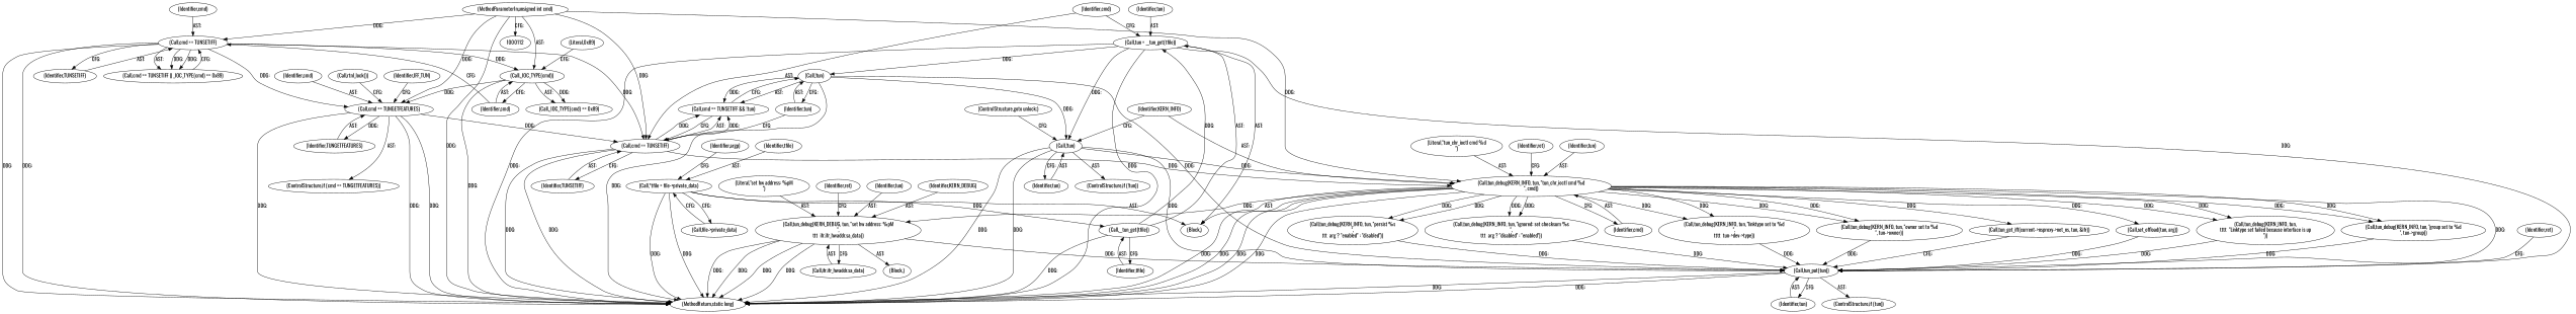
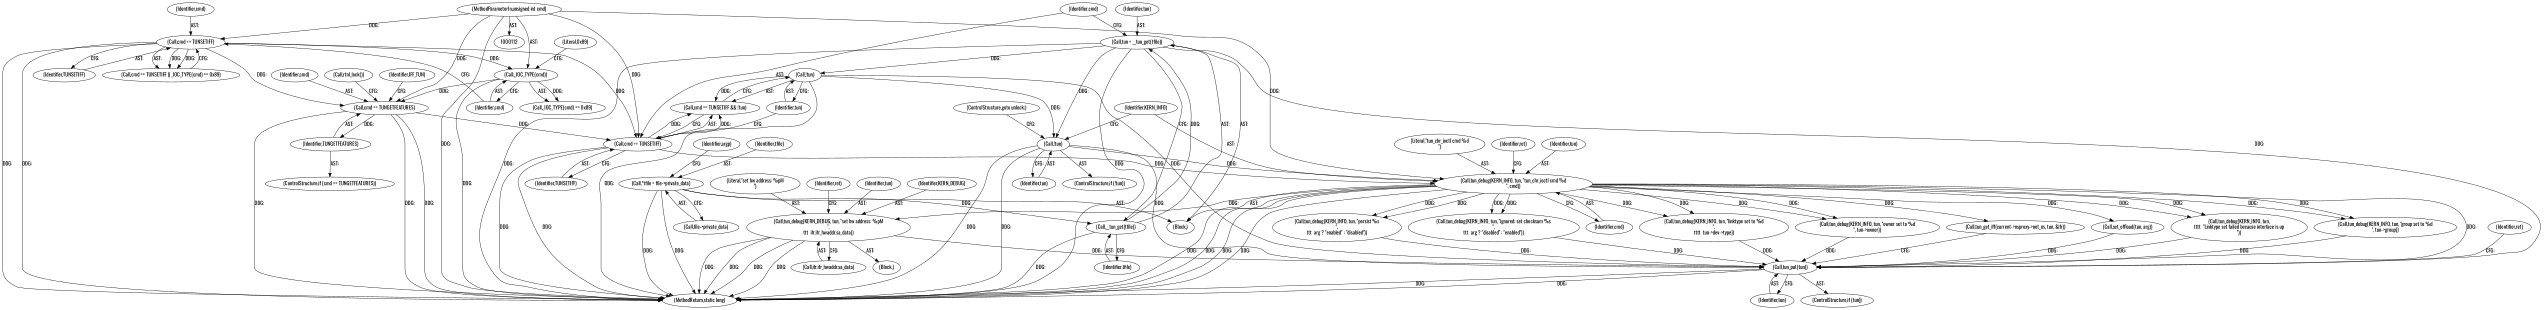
  digraph {
    fontname=Oswald
    node [fontname=Oswald]
    edge [fontname=Oswald]
    n1 [label="(Call,tun_debug(KERN_DEBUG, tun, \"set hw address: %pM\n\",\n\t\t\t  ifr.ifr_hwaddr.sa_data))"]
    n2 [label="(Call,tun_put(tun))"]
    n3 [label="(MethodReturn,static long)"]
    n4 [label="(Call,ifr.ifr_hwaddr.sa_data)"]
    n5 [label="(Block,)"]
    n6 [label="(ControlStructure,if (tun))"]
    n7 [label="(Identifier,tun)"]
    n8 [label="(Call,tun_debug(KERN_INFO, tun, \"tun_chr_ioctl cmd %d\n\", cmd))"]
    n9 [label="(Identifier,cmd)"]
    n10 [label="(Call,tun_debug(KERN_INFO, tun,\n\t\t\t\t  \"Linktype set failed because interface is up\n\"))"]
    n11 [label="(Call,tun_debug(KERN_INFO, tun, \"persist %s\n\",\n\t\t\t  arg ? \"enabled\" : \"disabled\"))"]
    n12 [label="(Call,tun_debug(KERN_INFO, tun, \"ignored: set checksum %s\n\",\n\t\t\t  arg ? \"disabled\" : \"enabled\"))"]
    n13 [label="(Block,)"]
    n14 [label="(Call,tun_debug(KERN_INFO, tun, \"linktype set to %d\n\",\n\t\t\t\t  tun->dev->type))"]
    n15 [label="(Call,tun_debug(KERN_INFO, tun, \"owner set to %d\n\", tun->owner))"]
    n16 [label="(Call,tun_get_iff(current->nsproxy->net_ns, tun, &ifr))"]
    n17 [label="(Call,set_offload(tun, arg))"]
    n18 [label="(Call,tun_debug(KERN_INFO, tun, \"group set to %d\n\", tun->group))"]
    n19 [label="(Call,!tun)"]
    n20 [label="(Identifier,tun)"]
    n21 [label="(ControlStructure,if (!tun))"]
    n22 [label="(Call,!tun)"]
    n23 [label="(Call,cmd == TUNSETIFF && !tun)"]
    n24 [label="(Identifier,tun)"]
    n25 [label="(Call,cmd == TUNSETIFF)"]
    n26 [label="(Call,tun = __tun_get(tfile))"]
    n27 [label="(Call,__tun_get(tfile))"]
    n28 [label="(Identifier,tfile)"]
    n29 [label="(Call,*tfile = file->private_data)"]
    n30 [label="(Call,file->private_data)"]
    n31 [label="(Identifier,TUNSETIFF)"]
    n32 [label="(Call,cmd == TUNGETFEATURES)"]
    n33 [label="(ControlStructure,if (cmd == TUNGETFEATURES))"]
    n34 [label="(Identifier,TUNGETFEATURES)"]
    n35 [label="(Call,cmd == TUNSETIFF)"]
    n36 [label="(Call,_IOC_TYPE(cmd))"]
    n37 [label="(Call,cmd == TUNSETIFF || _IOC_TYPE(cmd) == 0x89)"]
    n38 [label="(Identifier,TUNSETIFF)"]
    n39 [label="(Call,_IOC_TYPE(cmd) == 0x89)"]
    n40 [label="(Identifier,cmd)"]
    n41 [label="(MethodParameterIn,unsigned int cmd)"]
    1000112
    n43 [label="(Identifier,KERN_DEBUG)"]
    n44 [label="(Identifier,ret)"]
    n45 [label="(Identifier,tun)"]
    n46 [label="(Identifier,KERN_INFO)"]
    n47 [label="(Identifier,cmd)"]
    n48 [label="(Identifier,cmd)"]
    n49 [label="(Identifier,argp)"]
    n50 [label="(Identifier,cmd)"]
    n51 [label="(Call,rtnl_lock())"]
    n52 [label="(Identifier,tfile)"]
    n53 [label="(Identifier,tun)"]
    n54 [label="(ControlStructure,goto unlock;)"]
    n55 [label="(Identifier,IFF_TUN)"]
    n56 [label="(Identifier,ret)"]
    n57 [label="(Literal,\"set hw address: %pM\n\")"]
    n58 [label="(Literal,\"tun_chr_ioctl cmd %d\n\")"]
    n59 [label="(Identifier,ret)"]
    n60 [label="(Identifier,tun)"]
    n61 [label="(Literal,0x89)"]
    n1 -> n2 [label="DDG: "]
    n1 -> n3 [label="DDG: "]
    n1 -> n3 [label="DDG: "]
    n1 -> n3 [label="DDG: "]
    n1 -> n3 [label="DDG: "]
    n1 -> n4 [label="CFG: "]
    n1 -> n5 [label="AST: "]
    n2 -> n3 [label="DDG: "]
    n2 -> n3 [label="DDG: "]
    n2 -> n6 [label="AST: "]
    n2 -> n7 [label="CFG: "]
    n4 -> n1 [label="AST: "]
    n7 -> n2 [label="AST: "]
    n8 -> n1 [label="DDG: "]
    n8 -> n2 [label="DDG: "]
    n8 -> n3 [label="DDG: "]
    n8 -> n3 [label="DDG: "]
    n8 -> n3 [label="DDG: "]
    n8 -> n3 [label="DDG: "]
    n8 -> n9 [label="CFG: "]
    n8 -> n10 [label="DDG: "]
    n8 -> n10 [label="DDG: "]
    n8 -> n11 [label="DDG: "]
    n8 -> n11 [label="DDG: "]
    n8 -> n12 [label="DDG: "]
    n8 -> n12 [label="DDG: "]
    n8 -> n13 [label="AST: "]
    n8 -> n14 [label="DDG: "]
    n8 -> n14 [label="DDG: "]
    n8 -> n15 [label="DDG: "]
    n8 -> n15 [label="DDG: "]
    n8 -> n16 [label="DDG: "]
    n8 -> n17 [label="DDG: "]
    n8 -> n18 [label="DDG: "]
    n8 -> n18 [label="DDG: "]
    n9 -> n8 [label="AST: "]
    n10 -> n2 [label="DDG: "]
    n11 -> n2 [label="DDG: "]
    n12 -> n2 [label="DDG: "]
    n14 -> n2 [label="DDG: "]
    n15 -> n2 [label="DDG: "]
    n16 -> n2 [label="CFG: "]
    n17 -> n2 [label="DDG: "]
    n18 -> n2 [label="DDG: "]
    n19 -> n2 [label="DDG: "]
    n19 -> n3 [label="DDG: "]
    n19 -> n3 [label="DDG: "]
    n19 -> n8 [label="DDG: "]
    n19 -> n20 [label="CFG: "]
    n19 -> n21 [label="AST: "]
    n20 -> n19 [label="AST: "]
    n22 -> n2 [label="DDG: "]
    n22 -> n3 [label="DDG: "]
    n22 -> n19 [label="DDG: "]
    n22 -> n23 [label="AST: "]
    n22 -> n23 [label="DDG: "]
    n22 -> n24 [label="CFG: "]
    n23 -> n22 [label="CFG: "]
    n23 -> n25 [label="CFG: "]
    n24 -> n22 [label="AST: "]
    n24 -> n25 [label="CFG: "]
    n25 -> n3 [label="DDG: "]
    n25 -> n3 [label="DDG: "]
    n25 -> n8 [label="DDG: "]
    n25 -> n23 [label="AST: "]
    n25 -> n23 [label="DDG: "]
    n25 -> n23 [label="DDG: "]
    n25 -> n31 [label="CFG: "]
    n26 -> n2 [label="DDG: "]
    n26 -> n3 [label="DDG: "]
    n26 -> n3 [label="DDG: "]
    n26 -> n13 [label="AST: "]
    n26 -> n19 [label="DDG: "]
    n26 -> n22 [label="DDG: "]
+   n26 -> n27 [label="CFG: "]
    n27 -> n3 [label="DDG: "]
    n27 -> n26 [label="AST: "]
    n27 -> n26 [label="DDG: "]
    n27 -> n28 [label="CFG: "]
    n28 -> n27 [label="AST: "]
    n29 -> n3 [label="DDG: "]
    n29 -> n3 [label="DDG: "]
    n29 -> n13 [label="AST: "]
    n29 -> n27 [label="DDG: "]
    n29 -> n30 [label="CFG: "]
-   n30 -> n29 [label="CFG: "]
+   n30 -> n29 [label="AST: "]
    n31 -> n25 [label="AST: "]
    n32 -> n3 [label="DDG: "]
    n32 -> n3 [label="DDG: "]
    n32 -> n3 [label="DDG: "]
    n32 -> n25 [label="DDG: "]
-   n32 -> n33 [label="AST: "]
+   n34 -> n33 [label="AST: "]
    n32 -> n34 [label="DDG: "]
    n34 -> n32 [label="AST: "]
    n35 -> n3 [label="DDG: "]
    n35 -> n3 [label="DDG: "]
    n35 -> n25 [label="DDG: "]
    n35 -> n32 [label="DDG: "]
    n35 -> n36 [label="DDG: "]
    n35 -> n37 [label="AST: "]
    n35 -> n37 [label="DDG: "]
    n35 -> n37 [label="DDG: "]
    n35 -> n38 [label="CFG: "]
    n36 -> n3 [label="DDG: "]
    n36 -> n32 [label="DDG: "]
    n36 -> n39 [label="AST: "]
    n36 -> n39 [label="DDG: "]
    n36 -> n40 [label="CFG: "]
    n37 -> n35 [label="CFG: "]
    n38 -> n35 [label="AST: "]
    n40 -> n35 [label="CFG: "]
    n40 -> n36 [label="AST: "]
    n41 -> n3 [label="DDG: "]
    n41 -> n8 [label="DDG: "]
    n41 -> n25 [label="DDG: "]
    n41 -> n32 [label="DDG: "]
    n41 -> n35 [label="DDG: "]
    n41 -> n36 [label="AST: "]
-   n41 -> 1000112 [label="CFG: "]
+   n41 -> 1000112 [label="AST: "]
    n43 -> n1 [label="AST: "]
    n44 -> n8 [label="CFG: "]
    n45 -> n26 [label="AST: "]
    n46 -> n8 [label="AST: "]
    n46 -> n19 [label="CFG: "]
    n47 -> n25 [label="AST: "]
    n47 -> n26 [label="CFG: "]
    n48 -> n35 [label="AST: "]
    n49 -> n29 [label="CFG: "]
    n50 -> n32 [label="AST: "]
    n51 -> n32 [label="CFG: "]
    n52 -> n29 [label="AST: "]
    n53 -> n8 [label="AST: "]
    n54 -> n19 [label="CFG: "]
    n55 -> n32 [label="CFG: "]
    n56 -> n2 [label="CFG: "]
    n57 -> n1 [label="AST: "]
    n58 -> n8 [label="AST: "]
    n59 -> n1 [label="CFG: "]
    n60 -> n1 [label="AST: "]
    n61 -> n36 [label="CFG: "]
  }
